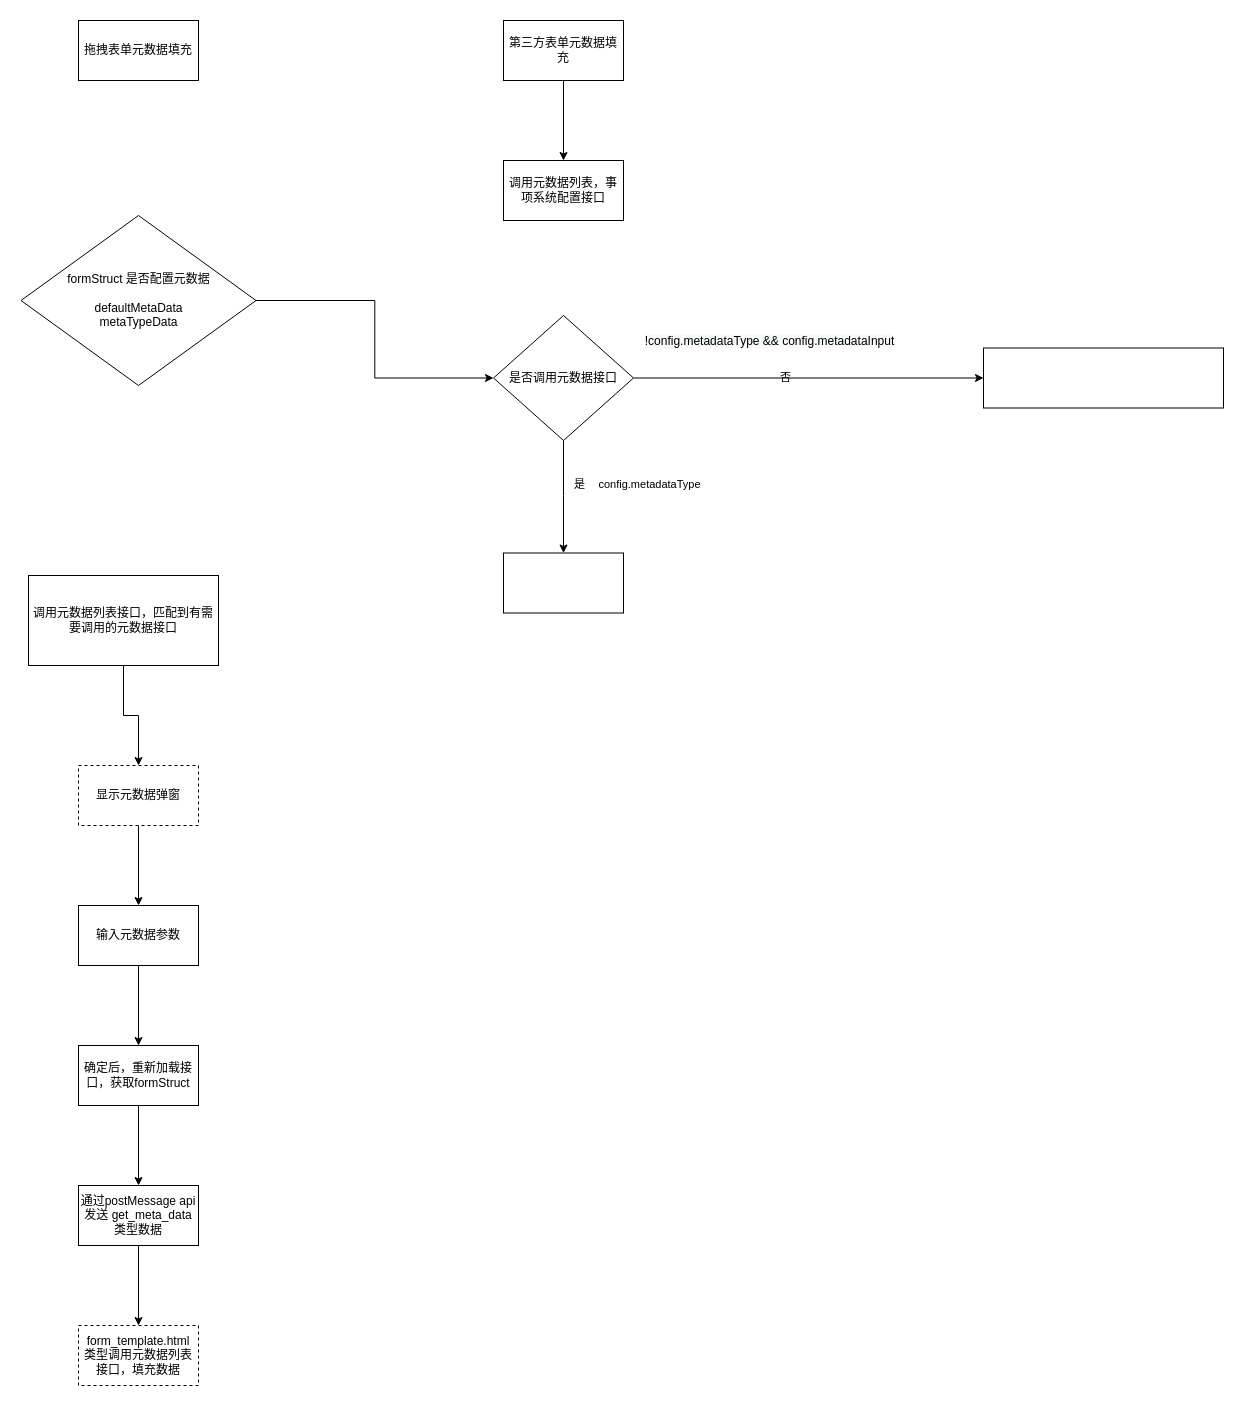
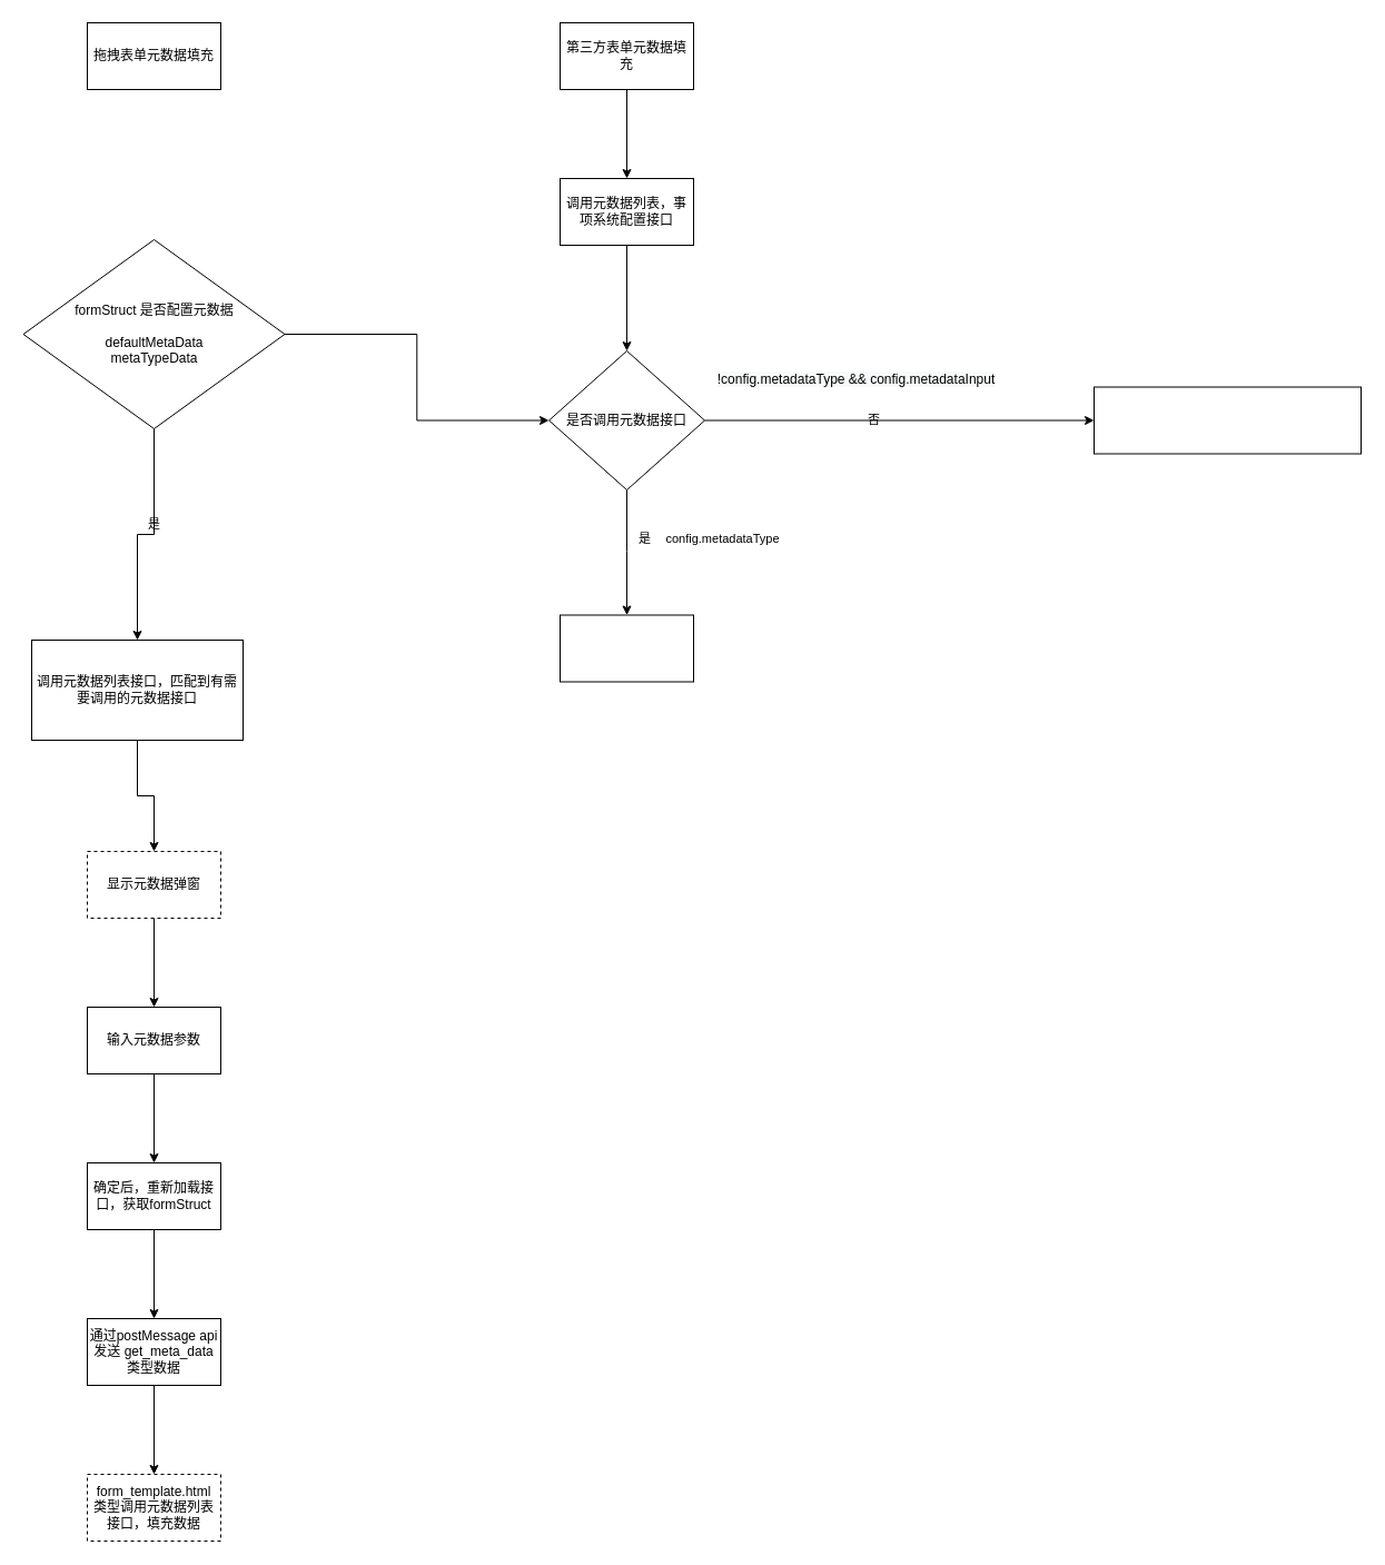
  <mxCell id="0" />
  <mxCell id="1" parent="0" />
+ <mxCell id="2" value="" style="edgeStyle=orthogonalEdgeStyle;rounded=0;orthogonalLoop=1;jettySize=auto;html=1;labelBackgroundColor=none;fontColor=default;" parent="1" source="5" target="7" edge="1"><mxGeometry relative="1" as="geometry" /></mxCell>
+ <mxCell id="3" value="是" style="edgeLabel;html=1;align=center;verticalAlign=middle;resizable=0;points=[];labelBackgroundColor=none;" parent="2" vertex="1" connectable="0"><mxGeometry x="-0.17" y="-1" relative="1" as="geometry"><mxPoint as="offset" /></mxGeometry></mxCell>
  <mxCell id="4" value="" style="edgeStyle=orthogonalEdgeStyle;rounded=0;orthogonalLoop=1;jettySize=auto;html=1;labelBackgroundColor=none;fontColor=default;" parent="1" source="5" target="25" edge="1"><mxGeometry relative="1" as="geometry" /></mxCell>
  <mxCell id="5" value="formStruct 是否配置元数据&lt;br&gt;&lt;br&gt;defaultMetaData&lt;br&gt;metaTypeData" style="rhombus;whiteSpace=wrap;html=1;rounded=0;labelBackgroundColor=none;" parent="1" vertex="1"><mxGeometry x="20.5" y="215" width="235" height="170" as="geometry" /></mxCell>
  <mxCell id="6" value="" style="edgeStyle=orthogonalEdgeStyle;rounded=0;orthogonalLoop=1;jettySize=auto;html=1;labelBackgroundColor=none;fontColor=default;" parent="1" source="7" target="9" edge="1"><mxGeometry relative="1" as="geometry" /></mxCell>
  <mxCell id="7" value="调用元数据列表接口，匹配到有需要调用的元数据接口" style="whiteSpace=wrap;html=1;rounded=0;labelBackgroundColor=none;" parent="1" vertex="1"><mxGeometry x="28" y="575" width="190" height="90" as="geometry" /></mxCell>
  <mxCell id="8" value="" style="edgeStyle=orthogonalEdgeStyle;rounded=0;orthogonalLoop=1;jettySize=auto;html=1;labelBackgroundColor=none;fontColor=default;" parent="1" source="9" target="11" edge="1"><mxGeometry relative="1" as="geometry" /></mxCell>
  <mxCell id="9" value="显示元数据弹窗" style="whiteSpace=wrap;html=1;rounded=0;labelBackgroundColor=none;dashed=1;" parent="1" vertex="1"><mxGeometry x="78" y="765" width="120" height="60" as="geometry" /></mxCell>
  <mxCell id="10" value="" style="edgeStyle=orthogonalEdgeStyle;rounded=0;orthogonalLoop=1;jettySize=auto;html=1;labelBackgroundColor=none;fontColor=default;" parent="1" source="11" target="13" edge="1"><mxGeometry relative="1" as="geometry" /></mxCell>
  <mxCell id="11" value="输入元数据参数" style="whiteSpace=wrap;html=1;rounded=0;labelBackgroundColor=none;" parent="1" vertex="1"><mxGeometry x="78" y="905" width="120" height="60" as="geometry" /></mxCell>
  <mxCell id="12" value="" style="edgeStyle=orthogonalEdgeStyle;rounded=0;orthogonalLoop=1;jettySize=auto;html=1;labelBackgroundColor=none;fontColor=default;" parent="1" source="13" target="15" edge="1"><mxGeometry relative="1" as="geometry" /></mxCell>
  <mxCell id="13" value="确定后，重新加载接口，获取formStruct" style="whiteSpace=wrap;html=1;rounded=0;labelBackgroundColor=none;" parent="1" vertex="1"><mxGeometry x="78" y="1045" width="120" height="60" as="geometry" /></mxCell>
  <mxCell id="14" value="" style="edgeStyle=orthogonalEdgeStyle;rounded=0;orthogonalLoop=1;jettySize=auto;html=1;labelBackgroundColor=none;fontColor=default;" parent="1" source="15" target="16" edge="1"><mxGeometry relative="1" as="geometry" /></mxCell>
  <mxCell id="15" value="通过postMessage api 发送 get_meta_data 类型数据" style="whiteSpace=wrap;html=1;rounded=0;labelBackgroundColor=none;" parent="1" vertex="1"><mxGeometry x="78" y="1185" width="120" height="60" as="geometry" /></mxCell>
  <mxCell id="16" value="form_template.html 类型调用元数据列表接口，填充数据" style="whiteSpace=wrap;html=1;rounded=0;labelBackgroundColor=none;dashed=1;" parent="1" vertex="1"><mxGeometry x="78" y="1325" width="120" height="60" as="geometry" /></mxCell>
  <mxCell id="17" value="拖拽表单元数据填充" style="whiteSpace=wrap;html=1;rounded=0;labelBackgroundColor=none;" parent="1" vertex="1"><mxGeometry x="78" y="20" width="120" height="60" as="geometry" /></mxCell>
  <mxCell id="18" value="" style="edgeStyle=orthogonalEdgeStyle;rounded=0;orthogonalLoop=1;jettySize=auto;html=1;labelBackgroundColor=none;fontColor=default;" parent="1" source="19" target="21" edge="1"><mxGeometry relative="1" as="geometry" /></mxCell>
  <mxCell id="19" value="第三方表单元数据填充" style="rounded=0;whiteSpace=wrap;html=1;labelBackgroundColor=none;" parent="1" vertex="1"><mxGeometry x="503" y="20" width="120" height="60" as="geometry" /></mxCell>
+ <mxCell id="20" value="" style="edgeStyle=orthogonalEdgeStyle;rounded=0;orthogonalLoop=1;jettySize=auto;html=1;labelBackgroundColor=none;fontColor=default;" parent="1" source="21" target="25" edge="1"><mxGeometry relative="1" as="geometry" /></mxCell>
  <mxCell id="21" value="调用元数据列表，事项系统配置接口" style="whiteSpace=wrap;html=1;rounded=0;labelBackgroundColor=none;" parent="1" vertex="1"><mxGeometry x="503" y="160" width="120" height="60" as="geometry" /></mxCell>
  <mxCell id="22" value="" style="edgeStyle=orthogonalEdgeStyle;rounded=0;orthogonalLoop=1;jettySize=auto;html=1;labelBackgroundColor=none;fontColor=default;" parent="1" source="25" target="26" edge="1"><mxGeometry relative="1" as="geometry" /></mxCell>
  <mxCell id="23" value="否" style="edgeLabel;html=1;align=center;verticalAlign=middle;resizable=0;points=[];labelBackgroundColor=none;" parent="22" vertex="1" connectable="0"><mxGeometry x="-0.143" y="1" relative="1" as="geometry"><mxPoint x="1" as="offset" /></mxGeometry></mxCell>
  <mxCell id="24" value="" style="edgeStyle=orthogonalEdgeStyle;rounded=0;orthogonalLoop=1;jettySize=auto;html=1;labelBackgroundColor=none;fontColor=default;" parent="1" source="25" target="27" edge="1"><mxGeometry relative="1" as="geometry"><Array as="points"><mxPoint x="563" y="495" /><mxPoint x="563" y="495" /></Array></mxGeometry></mxCell>
  <mxCell id="25" value="是否调用元数据接口" style="rhombus;whiteSpace=wrap;html=1;rounded=0;labelBackgroundColor=none;" parent="1" vertex="1"><mxGeometry x="493" y="315" width="140" height="125" as="geometry" /></mxCell>
  <mxCell id="26" value="" style="whiteSpace=wrap;html=1;rounded=0;labelBackgroundColor=none;" parent="1" vertex="1"><mxGeometry x="983" y="347.5" width="240" height="60" as="geometry" /></mxCell>
  <mxCell id="27" value="" style="whiteSpace=wrap;html=1;rounded=0;labelBackgroundColor=none;" parent="1" vertex="1"><mxGeometry x="503" y="552.5" width="120" height="60" as="geometry" /></mxCell>
  <mxCell id="28" value="&lt;span style=&quot;font-size: 12px; background-color: rgb(248, 249, 250);&quot;&gt;!config.metadataType &amp;amp;&amp;amp; config.metadataInput&lt;/span&gt;" style="edgeLabel;html=1;align=center;verticalAlign=middle;resizable=0;points=[];labelBackgroundColor=none;" parent="1" vertex="1" connectable="0"><mxGeometry x="783" y="385" as="geometry"><mxPoint x="-15" y="-45" as="offset" /></mxGeometry></mxCell>
  <mxCell id="29" value="是" style="edgeLabel;html=1;align=center;verticalAlign=middle;resizable=0;points=[];labelBackgroundColor=none;" parent="1" vertex="1" connectable="0"><mxGeometry x="803" y="385" as="geometry"><mxPoint x="-225" y="98" as="offset" /></mxGeometry></mxCell>
  <mxCell id="30" value="config.metadataType" style="edgeLabel;html=1;align=center;verticalAlign=middle;resizable=0;points=[];labelBackgroundColor=none;" parent="1" vertex="1" connectable="0"><mxGeometry x="873" y="385" as="geometry"><mxPoint x="-225" y="98" as="offset" /></mxGeometry></mxCell>
